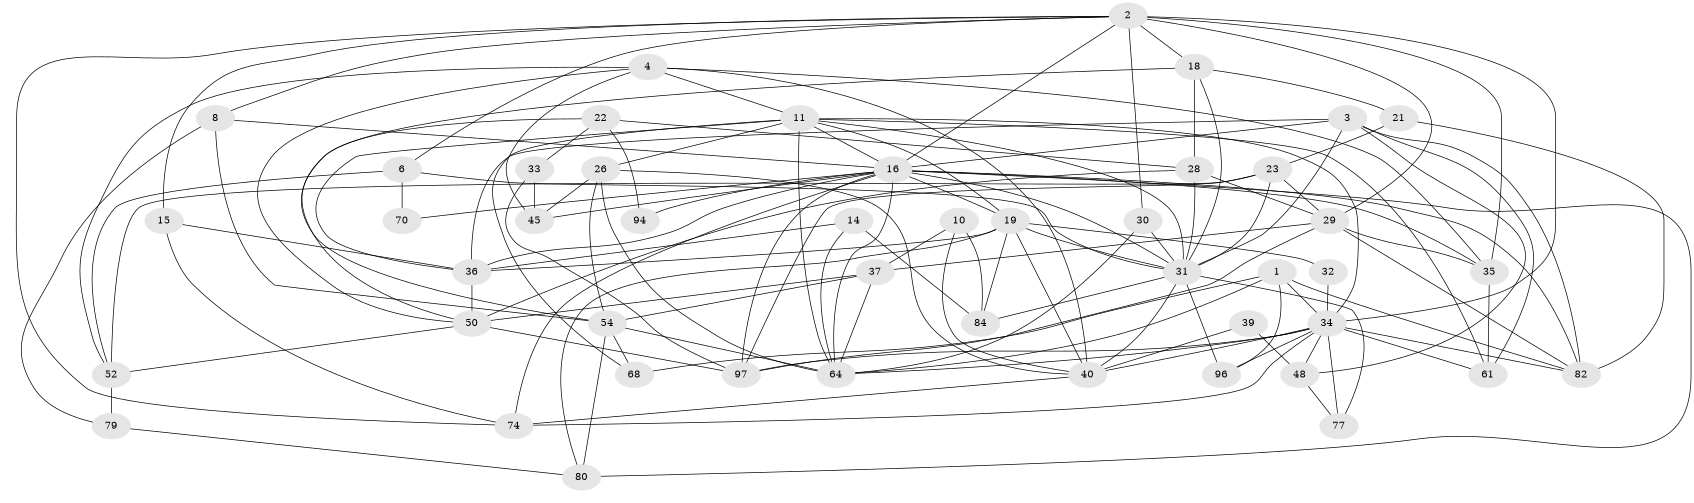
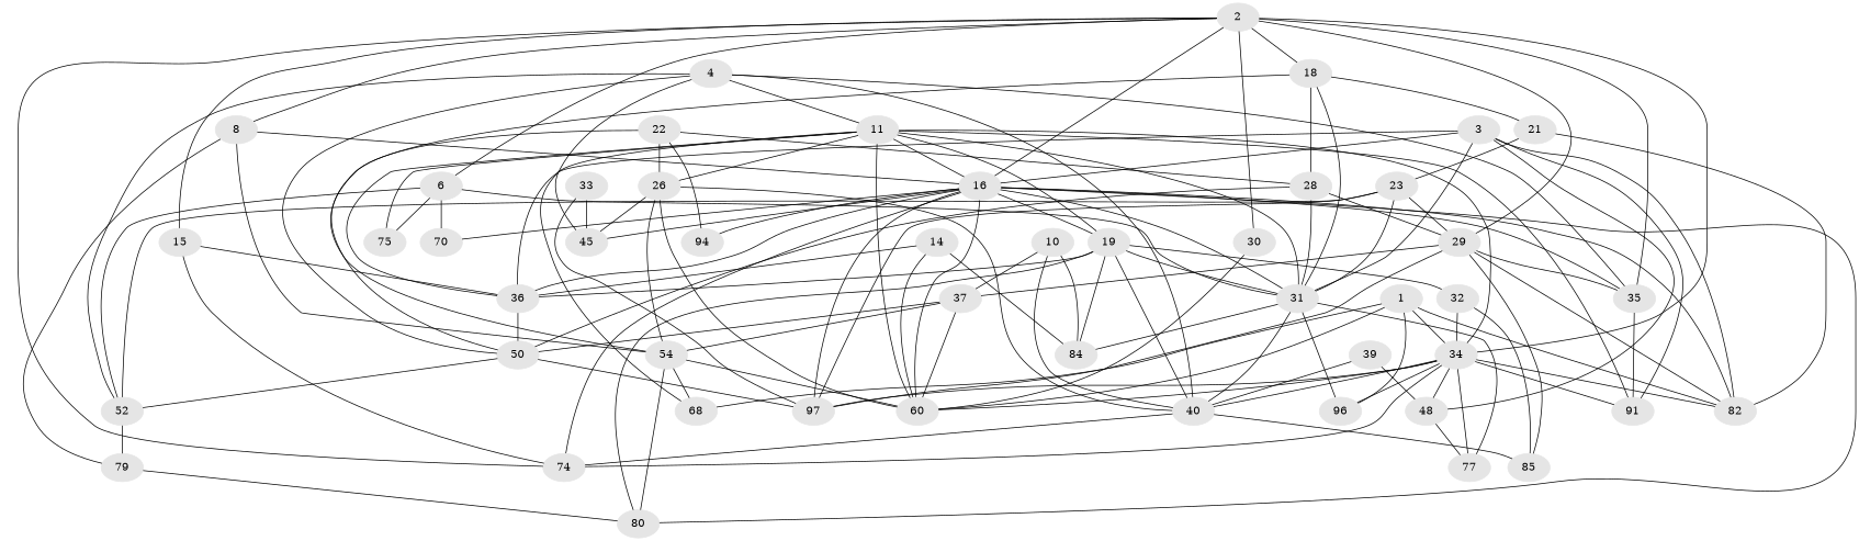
  graph {
    node [color=gray90 style=filled]
    1 [super="+93+103"]
    34 [super="+51+55"]
-   60 [super="+72+67" label=64]
+   60 [super="+72+67"]
    68
    82
    96
    74
    48 [super="+71"]
-   91 [label=61]
+   91
    40 [super="+69+100"]
    97
    77
    2 [super="+102+83+9"]
    6
    8 [super="+46"]
    15
    16 [super="+65+57+78+38"]
    18
    29 [super="+88+64"]
    30
    35 [super="+95"]
    31 [super="+44+42"]
    52 [super="+61+53"]
    70
+   75
    54 [super="+59+89+86"]
    79
    36 [super="+47"]
    45
    19 [super="+105+20"]
    80
    94
    21
    28
    37 [super="+99"]
+   85
    3 [super="+87+13"]
    84
    50 [super="+62"]
    4 [super="+58+41"]
    11 [super="+12+66"]
    26 [super="+104+49"]
    23 [super="+27+81"]
    10
    32
    14
    22
    33
    39
    1 -- 34
    1 -- 60
    1 -- 68
    1 -- 82
    1 -- 96
    34 -- 60
    34 -- 82
    34 -- 96
    34 -- 74
    34 -- 48
    34 -- 91
    34 -- 40
    34 -- 97
    34 -- 77
    48 -- 77
    40 -- 74
+   40 -- 85
    2 -- 34 [weight=2]
    2 -- 74
    2 -- 6
    2 -- 8
    2 -- 15
    2 -- 16 [weight=2]
    2 -- 18
    2 -- 29
    2 -- 30
    2 -- 35 [weight=2]
    6 -- 31
    6 -- 52
    6 -- 70
+   6 -- 75
    8 -- 16
    8 -- 54
    8 -- 79
    15 -- 74
    15 -- 36
    16 -- 60 [weight=2]
    16 -- 82
    16 -- 74
    16 -- 97
    16 -- 35
    16 -- 31
    16 -- 70
    16 -- 36
    16 -- 45
    16 -- 19 [weight=2]
    16 -- 80
    16 -- 94
    18 -- 31
    18 -- 54
    18 -- 21
    18 -- 28
    29 -- 82
    29 -- 97
    29 -- 35
    29 -- 37
+   29 -- 85
    30 -- 60
-   30 -- 31
    35 -- 91
    31 -- 96
    31 -- 40
    31 -- 77
    31 -- 84
    52 -- 79
    54 -- 60 [weight=2]
    54 -- 68
    54 -- 80
    79 -- 80
    36 -- 50
    19 -- 40
    19 -- 31
    19 -- 36
    19 -- 80
    19 -- 84
    19 -- 32
    21 -- 82
    21 -- 23
    28 -- 29
    28 -- 31
    28 -- 50
    37 -- 60
    37 -- 54
    37 -- 50
    3 -- 82
    3 -- 48
    3 -- 91
    3 -- 16
    3 -- 31 [weight=3]
    3 -- 36
    50 -- 97
    50 -- 52
    4 -- 40
    4 -- 35
    4 -- 52
    4 -- 45
    4 -- 50
    4 -- 11
    11 -- 34 [weight=2]
    11 -- 60
    11 -- 68
    11 -- 91
    11 -- 16
    11 -- 31
+   11 -- 75
    11 -- 36
    11 -- 19
    11 -- 26
    26 -- 60
    26 -- 40 [weight=2]
    26 -- 54
    26 -- 45
    23 -- 97
    23 -- 29 [weight=3]
    23 -- 31
    23 -- 52
    10 -- 40
    10 -- 37
    10 -- 84
    32 -- 34
+   32 -- 85
    14 -- 60
    14 -- 36
    14 -- 84
    22 -- 94
    22 -- 28
    22 -- 50
-   22 -- 33
+   22 -- 26
    33 -- 97
    33 -- 45
    39 -- 48 [weight=2]
    39 -- 40
  }
